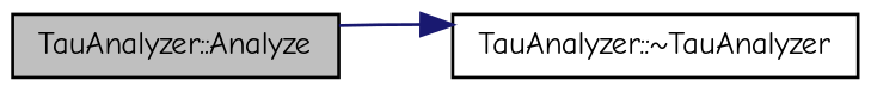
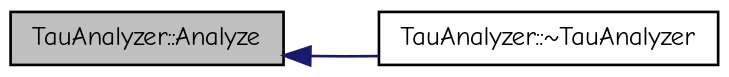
  digraph {
    rankdir=LR
    fontname="Comic Neue"
    node [color=black fontname="Comic Neue" fontsize=10 shape=record style=filled]
    n1 [fillcolor=grey75 fontcolor=black height=0.2 label="TauAnalyzer::Analyze" width=0.4]
    n2 [fillcolor=white height=0.2 label="TauAnalyzer::~TauAnalyzer" width=0.4]
-   n2 -> n1 [color=midnightblue dir=back fontname="Comic Neue" fontsize=10 labelfontname=Helvetica labelfontsize=10 style=solid]
+   n1 -> n2 [color=midnightblue dir=back fontname="Comic Neue" fontsize=10 labelfontname=Helvetica labelfontsize=10 style=solid]
  }
